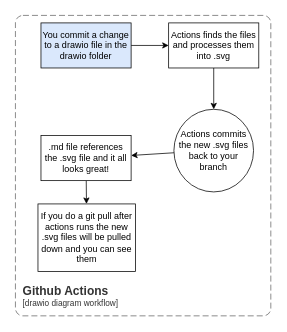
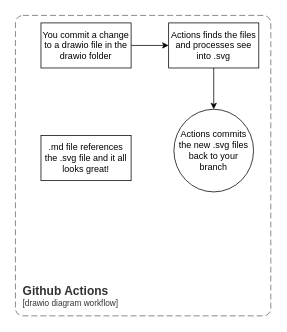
  <mxCell id="0" />
  <mxCell id="1" parent="0" />
  <mxCell id="2" value="" style="edgeStyle=none;html=1;" parent="1" source="3" target="5" edge="1"><mxGeometry relative="1" as="geometry" /></mxCell>
- <mxCell id="3" value="You commit a change to a drawio file in the drawio folder" style="rounded=0;whiteSpace=wrap;html=1;fillColor=#dae8fc;" parent="1" vertex="1"><mxGeometry x="54" y="30" width="120" height="60" as="geometry" /></mxCell>
+ <mxCell id="3" value="You commit a change to a drawio file in the drawio folder" style="rounded=0;whiteSpace=wrap;html=1;" parent="1" vertex="1"><mxGeometry x="54" y="30" width="120" height="60" as="geometry" /></mxCell>
  <mxCell id="4" value="" style="edgeStyle=none;html=1;" parent="1" source="5" target="7" edge="1"><mxGeometry relative="1" as="geometry" /></mxCell>
- <mxCell id="5" value="Actions finds the files and processes them into .svg" style="whiteSpace=wrap;html=1;rounded=0;" parent="1" vertex="1"><mxGeometry x="224" y="30" width="120" height="60" as="geometry" /></mxCell>
- <mxCell id="6" value="" style="edgeStyle=none;html=1;" parent="1" source="7" target="9" edge="1"><mxGeometry relative="1" as="geometry" /></mxCell>
+ <mxCell id="5" value="Actions finds the files and processes see into .svg" style="whiteSpace=wrap;html=1;rounded=0;" parent="1" vertex="1"><mxGeometry x="224" y="30" width="120" height="60" as="geometry" /></mxCell>
  <mxCell id="7" value="Actions commits the new .svg files back to your branch" style="ellipse;whiteSpace=wrap;html=1;rounded=0;" parent="1" vertex="1"><mxGeometry x="231" y="145" width="106" height="110" as="geometry" /></mxCell>
- <mxCell id="8" value="" style="edgeStyle=none;html=1;" parent="1" source="9" target="10" edge="1"><mxGeometry relative="1" as="geometry" /></mxCell>
  <mxCell id="9" value=".md file references the .svg file and it all looks great!" style="whiteSpace=wrap;html=1;rounded=0;" parent="1" vertex="1"><mxGeometry x="54" y="180" width="120" height="60" as="geometry" /></mxCell>
- <mxCell id="10" value="If you do a git pull after actions runs the new .svg files will be pulled down and you can see them" style="whiteSpace=wrap;html=1;rounded=0;" parent="1" vertex="1"><mxGeometry x="50" y="271" width="130" height="90" as="geometry" /></mxCell>
  <mxCell id="11" value="&lt;font style=&quot;font-size: 16px&quot;&gt;&lt;b&gt;&lt;div style=&quot;text-align: left&quot;&gt;Github Actions&lt;/div&gt;&lt;/b&gt;&lt;/font&gt;&lt;div style=&quot;text-align: left&quot;&gt;[drawio diagram workflow]&lt;/div&gt;" style="rounded=1;fontSize=11;whiteSpace=wrap;html=1;dashed=1;arcSize=20;fillColor=none;strokeColor=#666666;fontColor=#333333;labelBackgroundColor=none;align=left;verticalAlign=bottom;labelBorderColor=none;spacingTop=0;spacing=10;dashPattern=8 4;metaEdit=1;rotatable=0;perimeter=rectanglePerimeter;noLabel=0;labelPadding=0;allowArrows=0;connectable=0;expand=0;recursiveResize=0;editable=1;pointerEvents=0;absoluteArcSize=1;points=[[0.25,0,0],[0.5,0,0],[0.75,0,0],[1,0.25,0],[1,0.5,0],[1,0.75,0],[0.75,1,0],[0.5,1,0],[0.25,1,0],[0,0.75,0],[0,0.5,0],[0,0.25,0]];" parent="1" vertex="1"><mxGeometry x="20" y="20" width="340" height="400" as="geometry" /></mxCell>
